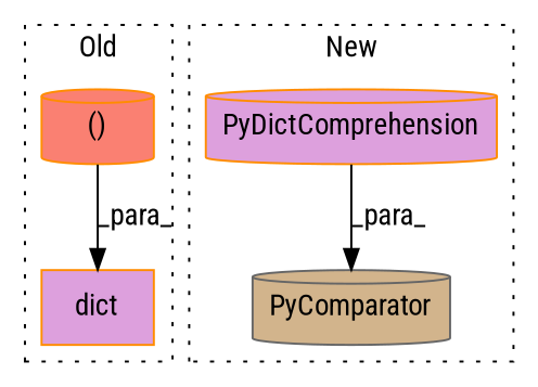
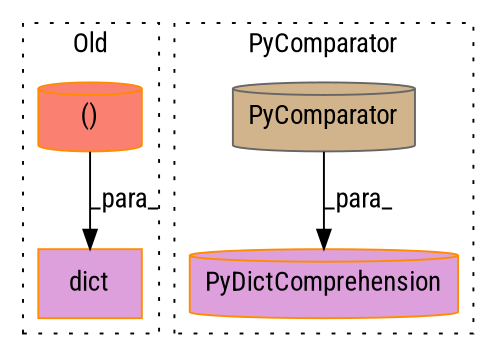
  digraph {
    fontname="Roboto Condensed"
    node [color=darkorange fillcolor=plum fontname="Roboto Condensed" shape=cylinder style=filled]
    edge [fontname="Roboto Condensed"]
    n1 [a=32 l="25,-12" label=dict s="12286,12440" shape=box]
    n2 [a=106 fillcolor=salmon l=27 label="()" s=12311]
    n3 [a=110 l=113 label=PyDictComprehension s=12179]
    n4 [a=113 color=gray40 fillcolor=tan l=22 label=PyComparator s=12262]
    subgraph cluster_1 {
      label=Old
      style=dotted
      n1
      n2
    }
    subgraph cluster_2 {
-     label=New
+     label=PyComparator
      style=dotted
      n3
      n4
    }
    n2 -> n1 [label=_para_]
-   n3 -> n4 [label=_para_]
+   n4 -> n3 [label=_para_]
  }
